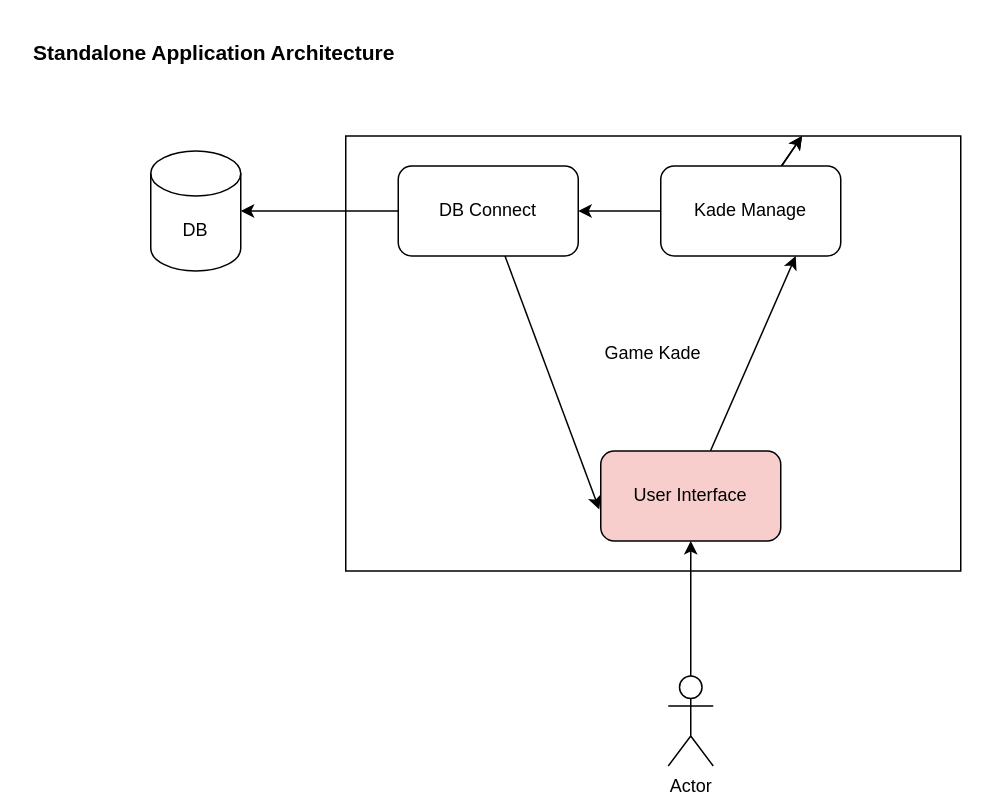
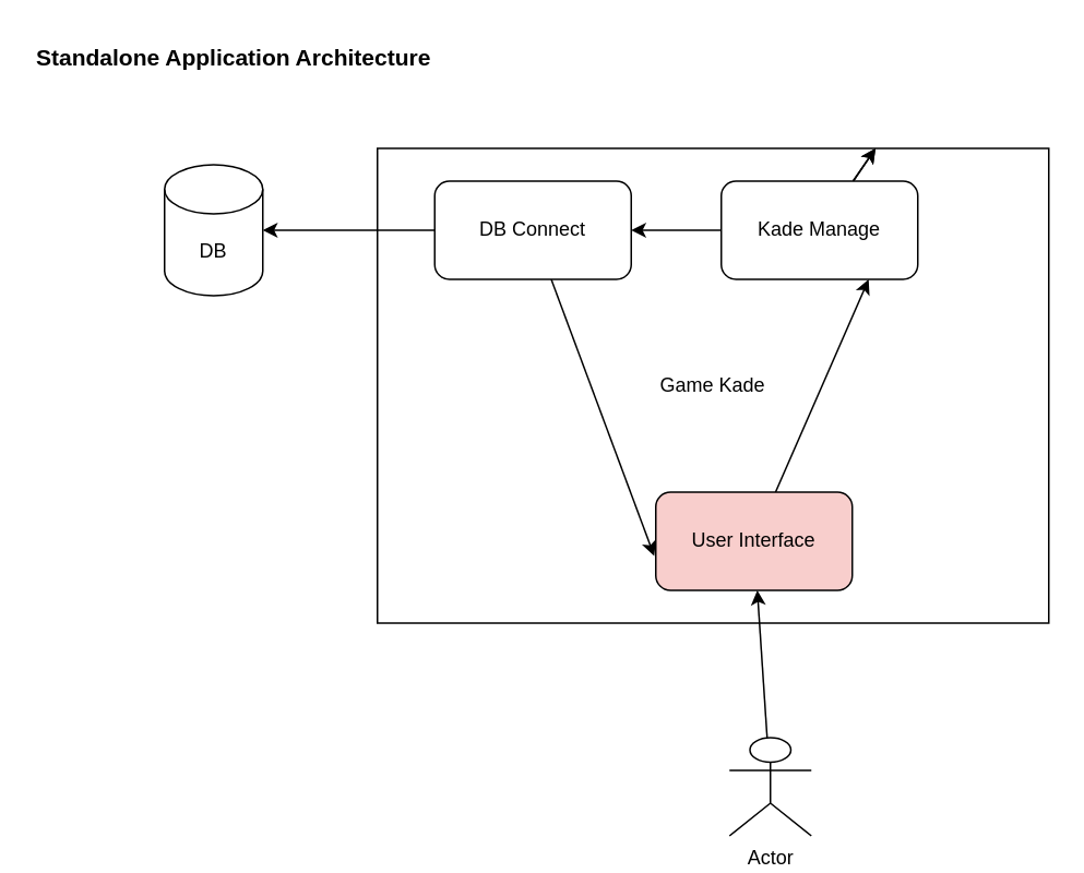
  <mxCell id="0" />
  <mxCell id="1" parent="0" />
  <mxCell id="2" value="Game Kade" style="rounded=0;whiteSpace=wrap;html=1;" vertex="1" parent="1"><mxGeometry x="230" y="90" width="410" height="290" as="geometry" /></mxCell>
  <mxCell id="3" style="edgeStyle=none;html=1;exitX=0;exitY=0.5;exitDx=0;exitDy=0;" edge="1" parent="1" source="5" target="14"><mxGeometry relative="1" as="geometry" /></mxCell>
  <mxCell id="4" style="edgeStyle=none;html=1;entryX=-0.008;entryY=0.65;entryDx=0;entryDy=0;entryPerimeter=0;fontSize=14;" edge="1" parent="1" source="5" target="11"><mxGeometry relative="1" as="geometry" /></mxCell>
  <mxCell id="5" value="DB Connect" style="rounded=1;whiteSpace=wrap;html=1;" vertex="1" parent="1"><mxGeometry x="265" y="110" width="120" height="60" as="geometry" /></mxCell>
  <mxCell id="6" style="edgeStyle=none;html=1;fontSize=14;" edge="1" parent="1" source="9" target="2"><mxGeometry relative="1" as="geometry" /></mxCell>
  <mxCell id="7" style="edgeStyle=none;html=1;fontSize=14;" edge="1" parent="1" source="9" target="2"><mxGeometry relative="1" as="geometry" /></mxCell>
  <mxCell id="8" style="edgeStyle=none;html=1;entryX=1;entryY=0.5;entryDx=0;entryDy=0;fontSize=14;" edge="1" parent="1" source="9" target="5"><mxGeometry relative="1" as="geometry" /></mxCell>
  <mxCell id="9" value="Kade Manage" style="rounded=1;whiteSpace=wrap;html=1;" vertex="1" parent="1"><mxGeometry x="440" y="110" width="120" height="60" as="geometry" /></mxCell>
  <mxCell id="10" style="edgeStyle=none;html=1;entryX=0.75;entryY=1;entryDx=0;entryDy=0;fontSize=14;" edge="1" parent="1" source="11" target="9"><mxGeometry relative="1" as="geometry" /></mxCell>
  <mxCell id="11" value="User Interface" style="rounded=1;whiteSpace=wrap;html=1;fillColor=#f8cecc;" vertex="1" parent="1"><mxGeometry x="400" y="300" width="120" height="60" as="geometry" /></mxCell>
  <mxCell id="12" style="edgeStyle=none;html=1;" edge="1" parent="1" source="13" target="11"><mxGeometry relative="1" as="geometry" /></mxCell>
- <mxCell id="13" value="Actor" style="shape=umlActor;verticalLabelPosition=bottom;verticalAlign=top;html=1;outlineConnect=0;" vertex="1" parent="1"><mxGeometry x="445" y="450" width="30" height="60" as="geometry" /></mxCell>
+ <mxCell id="13" value="Actor" style="shape=umlActor;verticalLabelPosition=bottom;verticalAlign=top;html=1;outlineConnect=0;" vertex="1" parent="1"><mxGeometry x="445" y="450" width="50" height="60" as="geometry" /></mxCell>
  <mxCell id="14" value="DB" style="shape=cylinder3;whiteSpace=wrap;html=1;boundedLbl=1;backgroundOutline=1;size=15;" vertex="1" parent="1"><mxGeometry x="100" y="100" width="60" height="80" as="geometry" /></mxCell>
  <mxCell id="15" value="Standalone Application Architecture" style="text;html=1;strokeColor=none;fillColor=none;align=left;verticalAlign=middle;whiteSpace=wrap;rounded=0;fontStyle=1;fontSize=14;" vertex="1" parent="1"><mxGeometry x="20" y="20" width="250" height="30" as="geometry" /></mxCell>
